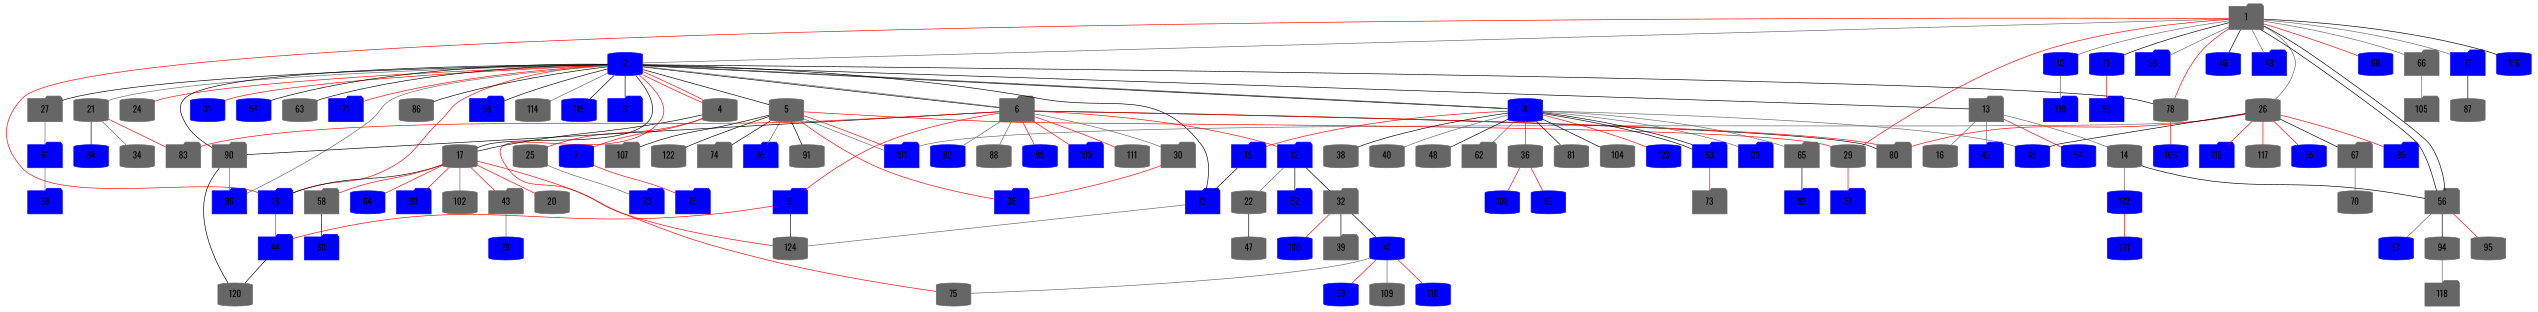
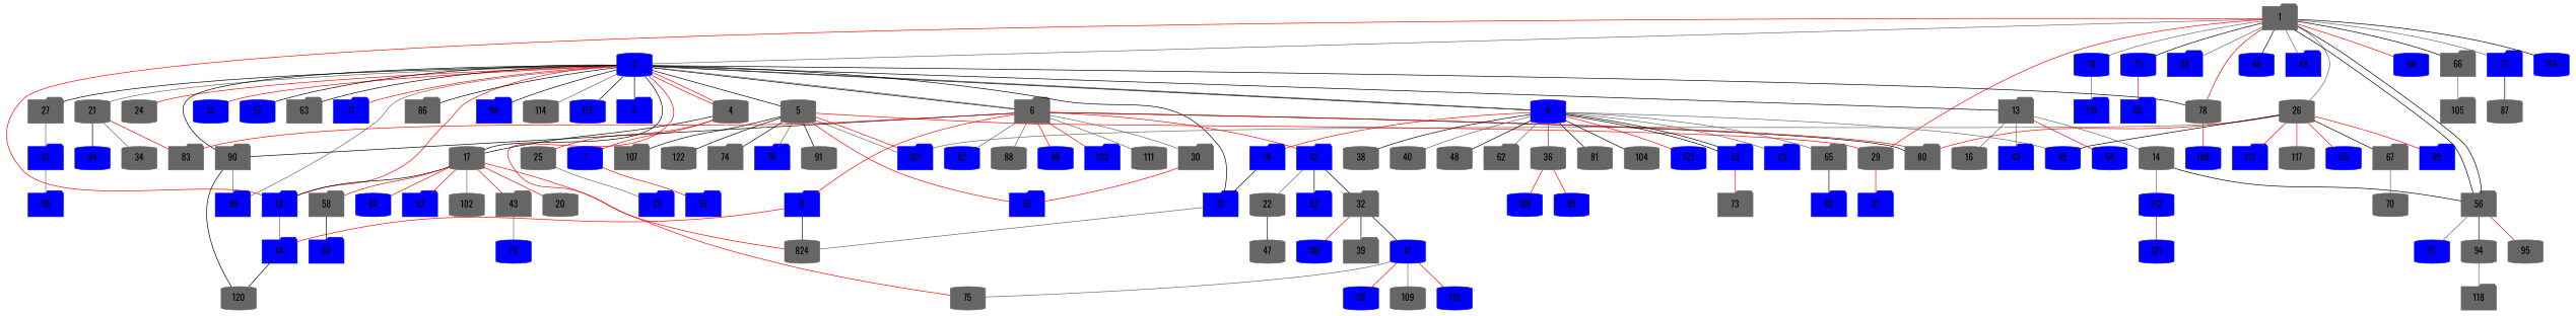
  graph {
    fontname=Oswald
    node [color=blue fontname=Oswald shape=cylinder style=filled]
    edge [color=red fontname=Oswald]
    1 [color=gray40 shape=folder]
    2
    10
    11
    18 [shape=folder]
    26 [color=gray40]
    28 [shape=folder]
    29 [color=gray40]
    46
    49 [shape=folder]
    56 [color=gray40 shape=folder]
    66 [color=gray40 shape=folder]
    68
    77 [shape=folder]
    78 [color=gray40]
    116
    3 [shape=folder]
    4 [color=gray40]
    5 [color=gray40]
    6 [color=gray40 shape=folder]
    8
    13 [color=gray40 shape=folder]
    17 [color=gray40]
    21 [color=gray40]
    24 [color=gray40]
    27 [color=gray40 shape=folder]
    31
    57
-   63 [color=gray40]
+   63 [color=gray40 shape=folder]
    71 [shape=folder]
    72 [shape=folder]
    75 [color=gray40]
-   86 [color=gray40]
+   86 [color=gray40 shape=folder]
    90 [color=gray40 shape=folder]
    96 [shape=folder]
    98 [shape=folder]
    114 [color=gray40]
    115
    119 [shape=folder]
    50 [shape=folder]
    44 [shape=folder]
    101 [shape=folder]
    80 [color=gray40 shape=folder]
    45
    55
    67 [color=gray40 shape=folder]
    85 [shape=folder]
    113 [shape=folder]
    117 [color=gray40]
    37 [shape=folder]
    94 [color=gray40]
    95 [color=gray40]
    97
    105 [color=gray40 shape=folder]
    87 [color=gray40]
    106
    7
    25 [color=gray40]
    35 [shape=folder]
    74 [color=gray40 shape=folder]
    76 [shape=folder]
    91 [color=gray40]
    107 [color=gray40 shape=folder]
    122 [color=gray40]
    9 [shape=folder]
    12 [shape=folder]
    30 [color=gray40 shape=folder]
    82
    83 [color=gray40 shape=folder]
    88 [color=gray40]
    99
    103 [shape=folder]
    111 [color=gray40]
    19 [shape=folder]
    23 [shape=folder]
    36 [color=gray40]
    38 [color=gray40]
    40 [color=gray40]
    48 [color=gray40]
    53 [shape=folder]
    62 [color=gray40 shape=folder]
    65 [color=gray40 shape=folder]
    81 [color=gray40]
    104 [color=gray40]
    123
    14 [color=gray40]
    16 [color=gray40]
    42 [shape=folder]
    54
-   124 [color=gray40]
+   124 [color=gray40 label=824]
    20 [color=gray40]
    43 [color=gray40 shape=folder]
    58 [color=gray40 shape=folder]
    64
    93 [shape=folder]
    102 [color=gray40]
    34 [color=gray40]
    84
    61 [shape=folder]
    120 [color=gray40]
    15 [shape=folder]
    33 [shape=folder]
    22 [color=gray40]
    32 [color=gray40 shape=folder]
    52 [shape=folder]
    89
    108
    73 [color=gray40 shape=folder]
    92 [shape=folder]
    47 [color=gray40]
    39 [color=gray40 shape=folder]
    41
    100
    112
    121
    79
    60 [shape=folder]
    70 [color=gray40]
    69 [shape=folder]
    59
    109 [color=gray40]
    110
    118 [color=gray40 shape=folder]
    1 -- 2 [color=gray40]
    1 -- 10 [color=gray40]
    1 -- 11 [color=black]
    1 -- 18
    1 -- 26 [color=gray40]
    1 -- 28 [color=gray40]
    1 -- 29
    1 -- 46 [color=black]
    1 -- 49 [color=gray40]
    1 -- 56 [color=black]
    1 -- 56 [color=black]
-   1 -- 66 [color=gray40]
+   1 -- 66 [color=black]
    1 -- 68
    1 -- 77 [color=gray40]
    1 -- 78
    1 -- 116 [color=black]
    2 -- 18
    2 -- 78 [color=black]
    2 -- 3 [color=black]
    2 -- 4
    2 -- 4
    2 -- 5 [color=black]
    2 -- 6 [color=black]
    2 -- 6 [color=gray40]
    2 -- 8 [color=gray40]
    2 -- 8 [color=black]
    2 -- 8 [color=gray40]
    2 -- 13 [color=black]
    2 -- 17 [color=black]
    2 -- 21 [color=gray40]
    2 -- 24
    2 -- 27 [color=black]
    2 -- 31
    2 -- 57 [color=black]
    2 -- 63 [color=black]
    2 -- 71
    2 -- 72 [color=black]
    2 -- 75
    2 -- 86 [color=black]
    2 -- 90 [color=black]
    2 -- 96 [color=gray40]
    2 -- 98 [color=black]
    2 -- 114 [color=gray40]
    2 -- 115 [color=black]
    10 -- 119 [color=gray40]
    11 -- 50
    18 -- 44 [color=gray40]
    26 -- 101 [color=gray40]
    26 -- 80
    26 -- 45 [color=black]
    26 -- 55
    26 -- 67 [color=black]
    26 -- 85
    26 -- 113
    26 -- 117
    29 -- 37
    56 -- 94 [color=black]
    56 -- 95
    56 -- 97 [color=gray40]
    66 -- 105 [color=gray40]
    77 -- 87 [color=black]
    78 -- 106
    4 -- 17 [color=black]
    4 -- 7
    4 -- 25
    5 -- 29
    5 -- 101 [color=gray40]
    5 -- 101
    5 -- 35
    5 -- 74 [color=black]
    5 -- 76 [color=gray40]
    5 -- 91 [color=black]
    5 -- 107 [color=black]
    5 -- 122 [color=black]
    6 -- 90 [color=black]
    6 -- 80 [color=black]
    6 -- 80
    6 -- 9
    6 -- 12
    6 -- 30 [color=gray40]
    6 -- 82 [color=gray40]
    6 -- 83
    6 -- 88 [color=gray40]
    6 -- 99
    6 -- 103
-   6 -- 111
+   6 -- 111 [color=gray40]
    8 -- 45 [color=gray40]
    8 -- 19
    8 -- 23 [color=gray40]
    8 -- 36
    8 -- 38 [color=black]
    8 -- 40 [color=gray40]
    8 -- 48 [color=black]
    8 -- 53 [color=black]
    8 -- 53 [color=black]
    8 -- 62 [color=gray40]
    8 -- 65 [color=gray40]
    8 -- 81 [color=black]
    8 -- 104 [color=black]
    8 -- 123
    13 -- 14 [color=gray40]
    13 -- 16 [color=gray40]
    13 -- 42 [color=gray40]
    13 -- 54
    17 -- 18 [color=black]
    17 -- 124
    17 -- 20
    17 -- 43
    17 -- 58
    17 -- 64
    17 -- 93
    17 -- 102 [color=gray40]
    21 -- 83
    21 -- 34 [color=gray40]
    21 -- 84 [color=black]
    27 -- 61 [color=gray40]
    72 -- 124 [color=gray40]
    90 -- 96 [color=gray40]
    90 -- 120 [color=black]
    44 -- 120 [color=black]
    67 -- 70 [color=gray40]
    94 -- 118 [color=gray40]
    7 -- 15
    25 -- 33 [color=gray40]
    9 -- 44
    9 -- 124 [color=black]
    12 -- 22 [color=gray40]
    12 -- 32 [color=black]
    12 -- 52 [color=black]
    30 -- 35
    19 -- 72 [color=black]
    36 -- 89
    36 -- 108
    53 -- 73
    65 -- 92 [color=black]
    14 -- 56 [color=black]
    14 -- 112 [color=gray40]
    43 -- 79 [color=gray40]
    58 -- 60 [color=black]
    61 -- 69 [color=gray40]
    22 -- 47 [color=black]
    32 -- 39 [color=black]
    32 -- 41 [color=black]
    32 -- 100
    41 -- 75 [color=gray40]
    41 -- 59
    41 -- 109 [color=gray40]
    41 -- 110
    112 -- 121
  }
